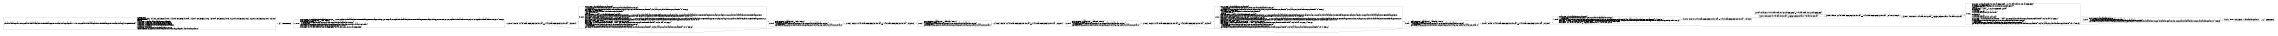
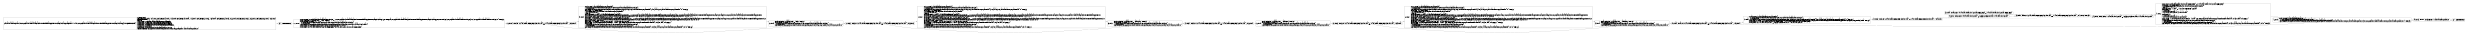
  digraph {
    rankdir=LR
    node [shape=record]
    n1 [label="{25\:\ ?|MTH_ENTER_BLOCK\l}"]
    n2 [label="{27\:\ 0x0000|0x0000: INVOKE  (r0 I:com.google.android.material.animation.MotionSpec) = (r10 I:com.google.android.material.floatingactionbutton.ExtendedFloatingActionButton$ChangeSizeStrategy) type: VIRTUAL call: com.google.android.material.floatingactionbutton.ExtendedFloatingActionButton.ChangeSizeStrategy.getCurrentMotionSpec():com.google.android.material.animation.MotionSpec A[MD:():com.google.android.material.animation.MotionSpec (m)] (LINE:1360)\l0x0004: CONST_STR  (r1 I:java.lang.String) =  \"width\"  (LINE:1361)\l0x0006: INVOKE  (r2 I:boolean) = \l  (r0 I:com.google.android.material.animation.MotionSpec A[D('spec' com.google.android.material.animation.MotionSpec)])\l  (r1 I:java.lang.String)\l type: VIRTUAL call: com.google.android.material.animation.MotionSpec.hasPropertyValues(java.lang.String):boolean A[MD:(java.lang.String):boolean (m)]\l0x000a: CONST  (r3 I:??[boolean, int, float, short, byte, char]) = (1 ??[boolean, int, float, short, byte, char]) \l0x000b: CONST  (r4 I:??[int, float, short, byte, char]) = (2 ??[int, float, short, byte, char]) \l0x000c: CONST  (r5 I:??[int, float, boolean, short, byte, char, OBJECT, ARRAY]) = (0 ??[int, float, boolean, short, byte, char, OBJECT, ARRAY]) \l}"]
    n3 [label="{28\:\ 0x000d|0x000d: IF  (r2 I:??[int, boolean, OBJECT, ARRAY, byte, short, char]) == (0 ??[int, boolean, OBJECT, ARRAY, byte, short, char])  \-\> B:30:0x002f \l}"]
    n4 [label="{29\:\ 0x000f|0x000f: INVOKE  (r2 I:android.animation.PropertyValuesHolder[]) = \l  (r0 I:com.google.android.material.animation.MotionSpec A[D('spec' com.google.android.material.animation.MotionSpec)])\l  (r1 I:java.lang.String)\l type: VIRTUAL call: com.google.android.material.animation.MotionSpec.getPropertyValues(java.lang.String):android.animation.PropertyValuesHolder[] A[MD:(java.lang.String):android.animation.PropertyValuesHolder[] (m)] (LINE:1362)\l0x0013: AGET  (r6 I:??[OBJECT, ARRAY]) = \l  (r2 I:??[OBJECT, ARRAY][] A[D('widthValues' android.animation.PropertyValuesHolder[])])\l  (r5 I:??[int, short, byte, char])\l  (LINE:1363)\l0x0015: NEW_ARRAY  (r7 I:float[]) = (r4 I:int A[IMMUTABLE_TYPE]) type: float[] \l0x0017: IGET  (r8 I:com.google.android.material.floatingactionbutton.ExtendedFloatingActionButton) = (r10 I:com.google.android.material.floatingactionbutton.ExtendedFloatingActionButton$ChangeSizeStrategy) com.google.android.material.floatingactionbutton.ExtendedFloatingActionButton.ChangeSizeStrategy.this$0 com.google.android.material.floatingactionbutton.ExtendedFloatingActionButton \l0x0019: INVOKE  (r8 I:int) = (r8 I:com.google.android.material.floatingactionbutton.ExtendedFloatingActionButton) type: VIRTUAL call: com.google.android.material.floatingactionbutton.ExtendedFloatingActionButton.getWidth():int A[MD:():int (s)]\l0x001d: CAST (r8 I:float) = (float) (r8 I:int) \l0x001e: APUT  (r7 I:??[int, float][]), (r5 I:??[int, short, byte, char]), (r8 I:??[int, float, short, byte, char]) \l0x0020: IGET  (r8 I:com.google.android.material.floatingactionbutton.ExtendedFloatingActionButton$Size) = (r10 I:com.google.android.material.floatingactionbutton.ExtendedFloatingActionButton$ChangeSizeStrategy) com.google.android.material.floatingactionbutton.ExtendedFloatingActionButton.ChangeSizeStrategy.size com.google.android.material.floatingactionbutton.ExtendedFloatingActionButton$Size \l0x0022: INVOKE  (r8 I:int) = (r8 I:com.google.android.material.floatingactionbutton.ExtendedFloatingActionButton$Size) type: INTERFACE call: com.google.android.material.floatingactionbutton.ExtendedFloatingActionButton.Size.getWidth():int A[MD:():int (m)]\l0x0026: CAST (r8 I:float) = (float) (r8 I:int) \l0x0027: APUT  (r7 I:??[int, float][]), (r3 I:??[int, short, byte, char]), (r8 I:??[int, float, short, byte, char]) \l0x0029: INVOKE  (r6 I:android.animation.PropertyValuesHolder), (r7 I:float[]) type: VIRTUAL call: android.animation.PropertyValuesHolder.setFloatValues(float[]):void A[MD:(float[]):void VARARG (c)]\l0x002c: INVOKE  \l  (r0 I:com.google.android.material.animation.MotionSpec A[D('spec' com.google.android.material.animation.MotionSpec)])\l  (r1 I:java.lang.String)\l  (r2 I:android.animation.PropertyValuesHolder[] A[D('widthValues' android.animation.PropertyValuesHolder[])])\l type: VIRTUAL call: com.google.android.material.animation.MotionSpec.setPropertyValues(java.lang.String, android.animation.PropertyValuesHolder[]):void A[MD:(java.lang.String, android.animation.PropertyValuesHolder[]):void (m)] (LINE:1364)\l}"]
    n5 [label="{30\:\ 0x002f|0x002f: CONST_STR  (r1 I:java.lang.String) =  \"height\"  (LINE:1367)\l0x0031: INVOKE  (r2 I:boolean) = \l  (r0 I:com.google.android.material.animation.MotionSpec A[D('spec' com.google.android.material.animation.MotionSpec)])\l  (r1 I:java.lang.String)\l type: VIRTUAL call: com.google.android.material.animation.MotionSpec.hasPropertyValues(java.lang.String):boolean A[MD:(java.lang.String):boolean (m)]\l}"]
    n6 [label="{31\:\ 0x0035|0x0035: IF  (r2 I:??[int, boolean, OBJECT, ARRAY, byte, short, char]) == (0 ??[int, boolean, OBJECT, ARRAY, byte, short, char])  \-\> B:33:0x0057 \l}"]
+   n7 [label="{32\:\ 0x0037|0x0037: INVOKE  (r2 I:android.animation.PropertyValuesHolder[]) = \l  (r0 I:com.google.android.material.animation.MotionSpec A[D('spec' com.google.android.material.animation.MotionSpec)])\l  (r1 I:java.lang.String)\l type: VIRTUAL call: com.google.android.material.animation.MotionSpec.getPropertyValues(java.lang.String):android.animation.PropertyValuesHolder[] A[MD:(java.lang.String):android.animation.PropertyValuesHolder[] (m)] (LINE:1368)\l0x003b: AGET  (r6 I:??[OBJECT, ARRAY]) = \l  (r2 I:??[OBJECT, ARRAY][] A[D('heightValues' android.animation.PropertyValuesHolder[])])\l  (r5 I:??[int, short, byte, char])\l  (LINE:1369)\l0x003d: NEW_ARRAY  (r7 I:float[]) = (r4 I:int A[IMMUTABLE_TYPE]) type: float[] \l0x003f: IGET  (r8 I:com.google.android.material.floatingactionbutton.ExtendedFloatingActionButton) = (r10 I:com.google.android.material.floatingactionbutton.ExtendedFloatingActionButton$ChangeSizeStrategy) com.google.android.material.floatingactionbutton.ExtendedFloatingActionButton.ChangeSizeStrategy.this$0 com.google.android.material.floatingactionbutton.ExtendedFloatingActionButton \l0x0041: INVOKE  (r8 I:int) = (r8 I:com.google.android.material.floatingactionbutton.ExtendedFloatingActionButton) type: VIRTUAL call: com.google.android.material.floatingactionbutton.ExtendedFloatingActionButton.getHeight():int A[MD:():int (s)]\l0x0045: CAST (r8 I:float) = (float) (r8 I:int) \l0x0046: APUT  (r7 I:??[int, float][]), (r5 I:??[int, short, byte, char]), (r8 I:??[int, float, short, byte, char]) \l0x0048: IGET  (r8 I:com.google.android.material.floatingactionbutton.ExtendedFloatingActionButton$Size) = (r10 I:com.google.android.material.floatingactionbutton.ExtendedFloatingActionButton$ChangeSizeStrategy) com.google.android.material.floatingactionbutton.ExtendedFloatingActionButton.ChangeSizeStrategy.size com.google.android.material.floatingactionbutton.ExtendedFloatingActionButton$Size \l0x004a: INVOKE  (r8 I:int) = (r8 I:com.google.android.material.floatingactionbutton.ExtendedFloatingActionButton$Size) type: INTERFACE call: com.google.android.material.floatingactionbutton.ExtendedFloatingActionButton.Size.getHeight():int A[MD:():int (m)]\l0x004e: CAST (r8 I:float) = (float) (r8 I:int) \l0x004f: APUT  (r7 I:??[int, float][]), (r3 I:??[int, short, byte, char]), (r8 I:??[int, float, short, byte, char]) \l0x0051: INVOKE  (r6 I:android.animation.PropertyValuesHolder), (r7 I:float[]) type: VIRTUAL call: android.animation.PropertyValuesHolder.setFloatValues(float[]):void A[MD:(float[]):void VARARG (c)]\l0x0054: INVOKE  \l  (r0 I:com.google.android.material.animation.MotionSpec A[D('spec' com.google.android.material.animation.MotionSpec)])\l  (r1 I:java.lang.String)\l  (r2 I:android.animation.PropertyValuesHolder[] A[D('heightValues' android.animation.PropertyValuesHolder[])])\l type: VIRTUAL call: com.google.android.material.animation.MotionSpec.setPropertyValues(java.lang.String, android.animation.PropertyValuesHolder[]):void A[MD:(java.lang.String, android.animation.PropertyValuesHolder[]):void (m)] (LINE:1370)\l}"]
    n8 [label="{33\:\ 0x0057|0x0057: CONST_STR  (r1 I:java.lang.String) =  \"paddingStart\"  (LINE:1373)\l0x0059: INVOKE  (r2 I:boolean) = \l  (r0 I:com.google.android.material.animation.MotionSpec A[D('spec' com.google.android.material.animation.MotionSpec)])\l  (r1 I:java.lang.String)\l type: VIRTUAL call: com.google.android.material.animation.MotionSpec.hasPropertyValues(java.lang.String):boolean A[MD:(java.lang.String):boolean (m)]\l}"]
    n9 [label="{34\:\ 0x005d|0x005d: IF  (r2 I:??[int, boolean, OBJECT, ARRAY, byte, short, char]) == (0 ??[int, boolean, OBJECT, ARRAY, byte, short, char])  \-\> B:36:0x007f \l}"]
    n10 [label="{36\:\ 0x007f|0x007f: CONST_STR  (r1 I:java.lang.String) =  \"paddingEnd\"  (LINE:1380)\l0x0081: INVOKE  (r2 I:boolean) = \l  (r0 I:com.google.android.material.animation.MotionSpec A[D('spec' com.google.android.material.animation.MotionSpec)])\l  (r1 I:java.lang.String)\l type: VIRTUAL call: com.google.android.material.animation.MotionSpec.hasPropertyValues(java.lang.String):boolean A[MD:(java.lang.String):boolean (m)]\l}"]
    n11 [label="{37\:\ 0x0085|0x0085: IF  (r2 I:??[int, boolean, OBJECT, ARRAY, byte, short, char]) == (0 ??[int, boolean, OBJECT, ARRAY, byte, short, char])  \-\> B:39:0x00a7 \l}"]
    n12 [label="{38\:\ 0x0087|0x0087: INVOKE  (r2 I:android.animation.PropertyValuesHolder[]) = \l  (r0 I:com.google.android.material.animation.MotionSpec A[D('spec' com.google.android.material.animation.MotionSpec)])\l  (r1 I:java.lang.String)\l type: VIRTUAL call: com.google.android.material.animation.MotionSpec.getPropertyValues(java.lang.String):android.animation.PropertyValuesHolder[] A[MD:(java.lang.String):android.animation.PropertyValuesHolder[] (m)] (LINE:1381)\l0x008b: AGET  (r6 I:??[OBJECT, ARRAY]) = \l  (r2 I:??[OBJECT, ARRAY][] A[D('paddingValues' android.animation.PropertyValuesHolder[])])\l  (r5 I:??[int, short, byte, char])\l  (LINE:1382)\l0x008d: NEW_ARRAY  (r7 I:float[]) = (r4 I:int A[IMMUTABLE_TYPE]) type: float[] \l0x008f: IGET  (r8 I:com.google.android.material.floatingactionbutton.ExtendedFloatingActionButton) = (r10 I:com.google.android.material.floatingactionbutton.ExtendedFloatingActionButton$ChangeSizeStrategy) com.google.android.material.floatingactionbutton.ExtendedFloatingActionButton.ChangeSizeStrategy.this$0 com.google.android.material.floatingactionbutton.ExtendedFloatingActionButton \l0x0091: INVOKE  (r8 I:int) = (r8 I:android.view.View) type: STATIC call: androidx.core.view.ViewCompat.getPaddingEnd(android.view.View):int A[MD:(android.view.View):int (m)] (LINE:1383)\l0x0095: CAST (r8 I:float) = (float) (r8 I:int) \l0x0096: APUT  (r7 I:??[int, float][]), (r5 I:??[int, short, byte, char]), (r8 I:??[int, float, short, byte, char]) \l0x0098: IGET  (r8 I:com.google.android.material.floatingactionbutton.ExtendedFloatingActionButton$Size) = (r10 I:com.google.android.material.floatingactionbutton.ExtendedFloatingActionButton$ChangeSizeStrategy) com.google.android.material.floatingactionbutton.ExtendedFloatingActionButton.ChangeSizeStrategy.size com.google.android.material.floatingactionbutton.ExtendedFloatingActionButton$Size \l0x009a: INVOKE  (r8 I:int) = (r8 I:com.google.android.material.floatingactionbutton.ExtendedFloatingActionButton$Size) type: INTERFACE call: com.google.android.material.floatingactionbutton.ExtendedFloatingActionButton.Size.getPaddingEnd():int A[MD:():int (m)]\l0x009e: CAST (r8 I:float) = (float) (r8 I:int) \l0x009f: APUT  (r7 I:??[int, float][]), (r3 I:??[int, short, byte, char]), (r8 I:??[int, float, short, byte, char]) \l0x00a1: INVOKE  (r6 I:android.animation.PropertyValuesHolder), (r7 I:float[]) type: VIRTUAL call: android.animation.PropertyValuesHolder.setFloatValues(float[]):void A[MD:(float[]):void VARARG (c)] (LINE:1382)\l0x03a4: INVOKE  \l  (r0 I:com.google.android.material.animation.MotionSpec A[D('spec' com.google.android.material.animation.MotionSpec)])\l  (r1 I:java.lang.String)\l  (r2 I:android.animation.PropertyValuesHolder[] A[D('paddingValues' android.animation.PropertyValuesHolder[])])\l type: VIRTUAL call: com.google.android.material.animation.MotionSpec.setPropertyValues(java.lang.String, android.animation.PropertyValuesHolder[]):void A[MD:(java.lang.String, android.animation.PropertyValuesHolder[]):void (m)] (LINE:1384)\l}"]
    n13 [label="{39\:\ 0x00a7|0x00a7: CONST_STR  (r1 I:java.lang.String) =  \"labelOpacity\"  (LINE:1387)\l0x00a9: INVOKE  (r2 I:boolean) = \l  (r0 I:com.google.android.material.animation.MotionSpec A[D('spec' com.google.android.material.animation.MotionSpec)])\l  (r1 I:java.lang.String)\l type: VIRTUAL call: com.google.android.material.animation.MotionSpec.hasPropertyValues(java.lang.String):boolean A[MD:(java.lang.String):boolean (m)]\l}"]
    n14 [label="{40\:\ 0x00ad|0x00ad: IF  (r2 I:??[int, boolean, OBJECT, ARRAY, byte, short, char]) == (0 ??[int, boolean, OBJECT, ARRAY, byte, short, char])  \-\> B:48:0x00d1 \l}"]
    n15 [label="{41\:\ 0x00af|0x00af: INVOKE  (r2 I:android.animation.PropertyValuesHolder[]) = \l  (r0 I:com.google.android.material.animation.MotionSpec A[D('spec' com.google.android.material.animation.MotionSpec)])\l  (r1 I:java.lang.String)\l type: VIRTUAL call: com.google.android.material.animation.MotionSpec.getPropertyValues(java.lang.String):android.animation.PropertyValuesHolder[] A[MD:(java.lang.String):android.animation.PropertyValuesHolder[] (m)] (LINE:1388)\l0x00b3: IGET  (r6 I:boolean) = (r10 I:com.google.android.material.floatingactionbutton.ExtendedFloatingActionButton$ChangeSizeStrategy) com.google.android.material.floatingactionbutton.ExtendedFloatingActionButton.ChangeSizeStrategy.extending boolean  (LINE:1389)\l0x00b5: CONST  (r7 I:??[int, float, boolean, short, byte, char, OBJECT, ARRAY]) = (0 ??[int, float, boolean, short, byte, char, OBJECT, ARRAY]) \l0x00b6: CONST  (r8 I:??[int, float, short, byte, char]) = (1065353216(0x3f800000, float:1.0) ??[int, float, short, byte, char]) \l}"]
    n16 [label="{48\:\ 0x00d1|0x00d1: INVOKE  (r1 I:android.animation.AnimatorSet) = \l  (r10 I:com.google.android.material.floatingactionbutton.BaseMotionStrategy)\l  (r0 I:com.google.android.material.animation.MotionSpec A[D('spec' com.google.android.material.animation.MotionSpec)])\l type: SUPER call: com.google.android.material.floatingactionbutton.BaseMotionStrategy.createAnimator(com.google.android.material.animation.MotionSpec):android.animation.AnimatorSet A[MD:(com.google.android.material.animation.MotionSpec):android.animation.AnimatorSet (m)] (LINE:1395)\l}"]
    n17 [label="{42\:\ 0x00b8|0x00b8: IF  (r6 I:??[int, boolean, OBJECT, ARRAY, byte, short, char]) == (0 ??[int, boolean, OBJECT, ARRAY, byte, short, char])  \-\> B:44:0x00bc \l}"]
    n18 [label="{49\:\ 0x00d5|RETURN\l|0x00d5: RETURN  (r1 I:android.animation.AnimatorSet) \l}"]
    n19 [label="{44\:\ 0x00bc|0x00bc: CONST  (r9 I:??[int, float, short, byte, char]) = (1065353216(0x3f800000, float:1.0) ??[int, float, short, byte, char]) \l}"]
    n20 [label="{46\:\ 0x00c0|0x00c0: CONST  (r7 I:??[int, float, short, byte, char]) = (1065353216(0x3f800000, float:1.0) ??[int, float, short, byte, char]) \l}"]
    n21 [label="{43\:\ 0x00ba|0x00ba: CONST  (r9 I:??[int, float, boolean, short, byte, char, OBJECT, ARRAY]) = (0 ??[int, float, boolean, short, byte, char, OBJECT, ARRAY]) \l}"]
    n22 [label="{45\:\ 0x00be|0x00be: IF  (r6 I:??[int, boolean, OBJECT, ARRAY, byte, short, char]) == (0 ??[int, boolean, OBJECT, ARRAY, byte, short, char])  \-\> B:47:0x00c2  (LINE:1390)\l}"]
    n23 [label="{47\:\ 0x00c2|0x00c2: MOVE  (r6 I:??[int, float, boolean, short, byte, char, OBJECT, ARRAY]) = (r7 I:??[int, float, boolean, short, byte, char, OBJECT, ARRAY]) \l0x00c3: AGET  (r7 I:??[OBJECT, ARRAY]) = \l  (r2 I:??[OBJECT, ARRAY][] A[D('labelOpacityValues' android.animation.PropertyValuesHolder[])])\l  (r5 I:??[int, short, byte, char])\l  (LINE:1391)\l0x00c5: NEW_ARRAY  (r4 I:float[]) = (r4 I:int A[IMMUTABLE_TYPE]) type: float[] \l0x00c7: APUT  \l  (r4 I:??[int, float][])\l  (r5 I:??[int, short, byte, char])\l  (r9 I:??[int, float, short, byte, char] A[D('startValue' float)])\l \l0x00c9: APUT  \l  (r4 I:??[int, float][])\l  (r3 I:??[int, short, byte, char])\l  (r6 I:??[int, float, short, byte, char] A[D('endValue' float)])\l \l0x00cb: INVOKE  (r7 I:android.animation.PropertyValuesHolder), (r4 I:float[]) type: VIRTUAL call: android.animation.PropertyValuesHolder.setFloatValues(float[]):void A[MD:(float[]):void VARARG (c)]\l0x00ce: INVOKE  \l  (r0 I:com.google.android.material.animation.MotionSpec A[D('spec' com.google.android.material.animation.MotionSpec)])\l  (r1 I:java.lang.String)\l  (r2 I:android.animation.PropertyValuesHolder[] A[D('labelOpacityValues' android.animation.PropertyValuesHolder[])])\l type: VIRTUAL call: com.google.android.material.animation.MotionSpec.setPropertyValues(java.lang.String, android.animation.PropertyValuesHolder[]):void A[MD:(java.lang.String, android.animation.PropertyValuesHolder[]):void (m)] (LINE:1392)\l}"]
    n24 [label="{26\:\ ?|AGET_EXIT_BLOCK\l}"]
    n25 [label="{public android.animation.AnimatorSet com.google.android.material.floatingactionbutton.ExtendedFloatingActionButton.ChangeSizeStrategy.createAnimator((r10 'this' I:com.google.android.material.floatingactionbutton.ExtendedFloatingActionButton$ChangeSizeStrategy A[IMMUTABLE_TYPE, THIS]))  | USE_LINES_HINTS\lCROSS_EDGE: B:45:0x00be \-\> B:47:0x00c2, CROSS_EDGE: B:44:0x00bc \-\> B:45:0x00be, CROSS_EDGE: B:40:0x00ad \-\> B:48:0x00d1, CROSS_EDGE: B:37:0x0085 \-\> B:39:0x00a7, CROSS_EDGE: B:34:0x005d \-\> B:36:0x007f, CROSS_EDGE: B:31:0x0035 \-\> B:33:0x0057, CROSS_EDGE: B:28:0x000d \-\> B:30:0x002f\lINLINE_NOT_NEEDED\lDebug Info:\l  0x0013\-0x002f: r2 'widthValues' [Landroid\/animation\/PropertyValuesHolder;\l  0x003b\-0x0057: r2 'heightValues' [Landroid\/animation\/PropertyValuesHolder;\l  0x0063\-0x007f: r2 'paddingValues' [Landroid\/animation\/PropertyValuesHolder;\l  0x008b\-0x00a7: r2 'paddingValues' [Landroid\/animation\/PropertyValuesHolder;\l  0x00b3\-0x00d1: r2 'labelOpacityValues' [Landroid\/animation\/PropertyValuesHolder;\l  0x00c3\-0x00d1: r6 'endValue' F\l  0x00be\-0x00d1: r9 'startValue' F\l  0x0004\-0x00d5: r0 'spec' Lcom\/google\/android\/material\/animation\/MotionSpec;\lMETHOD_OVERRIDE: [com.google.android.material.floatingactionbutton.MotionStrategy.createAnimator():android.animation.AnimatorSet]\l}"]
    n1 -> n2
    n2 -> n3
    n3 -> n4 [style=dashed]
    n3 -> n5
    n4 -> n5
    n5 -> n6
+   n6 -> n7 [style=dashed]
    n6 -> n8
+   n7 -> n8
    n8 -> n9
    n9 -> n10
    n10 -> n11
    n11 -> n12 [style=dashed]
    n11 -> n13
    n12 -> n13
    n13 -> n14
    n14 -> n15 [style=dashed]
    n14 -> n16
    n15 -> n17
    n16 -> n18
    n17 -> n19
    n17 -> n20 [style=dashed]
    n18 -> n24
    n19 -> n22
    n20 -> n23
    n21 -> n22
    n22 -> n20 [style=dashed]
    n22 -> n23
    n23 -> n16
    n25 -> n1
  }
